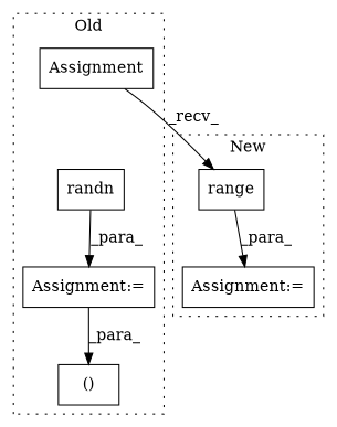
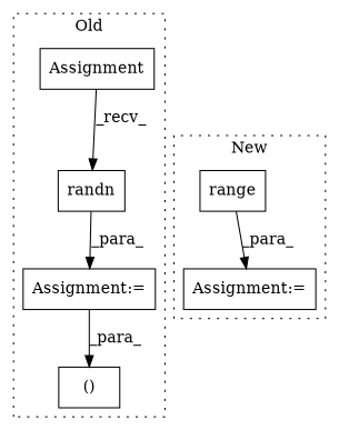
  digraph {
    node [a=32 l="6,1" shape=box]
    n1 [label=randn s="2783,2790"]
    n2 [a=7 l=1 label="Assignment:=" s=2769]
    n3 [a=22 l=12 label=Assignment s=2770]
    n4 [a=106 l=31 label="()" s=3583]
    n5 [label=range s="2854,2861"]
    n6 [a=7 l=24 label="Assignment:=" s=2847]
    subgraph cluster_1 {
      label=Old
      style=dotted
      n1
      n2
      n3
      n4
    }
    subgraph cluster_2 {
      label=New
      style=dotted
      n5
      n6
    }
    n1 -> n2 [label=_para_]
    n2 -> n4 [label=_para_]
-   n3 -> n5 [label=_recv_]
+   n3 -> n1 [label=_recv_]
    n5 -> n6 [label=_para_]
  }
